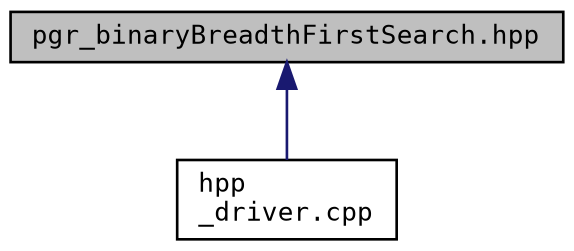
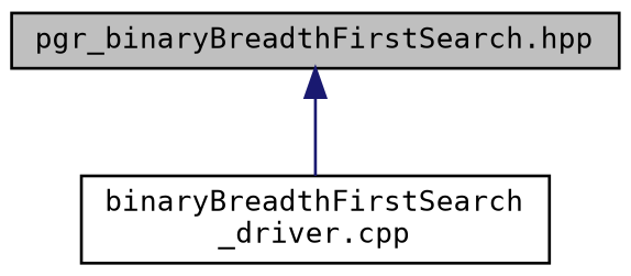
  digraph {
    fontname="DejaVu Sans Mono"
    node [color=black fontname="DejaVu Sans Mono" fontsize=10 shape=record style=filled]
    n1 [fillcolor=grey75 fontcolor=black height=0.2 label="pgr_binaryBreadthFirstSearch.hpp" width=0.4]
-   n2 [fillcolor=white height=0.2 label="hpp\l_driver.cpp" width=0.4]
+   n2 [fillcolor=white height=0.2 label="binaryBreadthFirstSearch\l_driver.cpp" width=0.4]
    n1 -> n2 [color=midnightblue dir=back fontname="DejaVu Sans Mono" fontsize=10 labelfontname=Helvetica labelfontsize=10 style=solid]
  }
